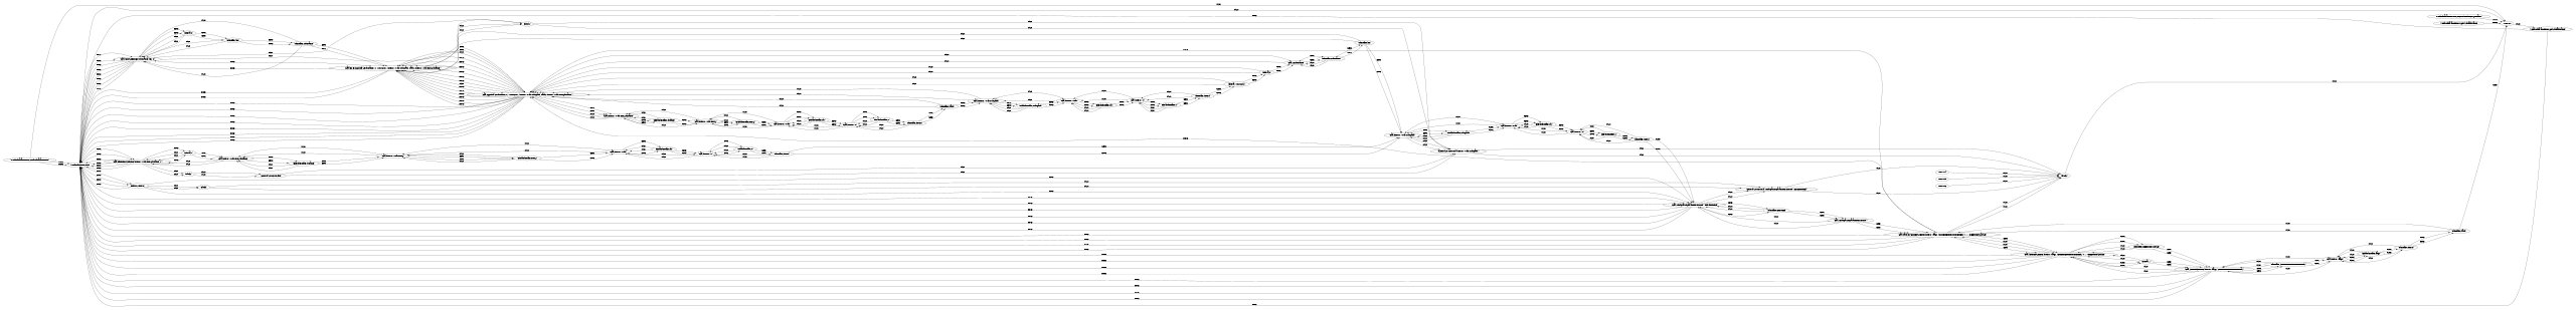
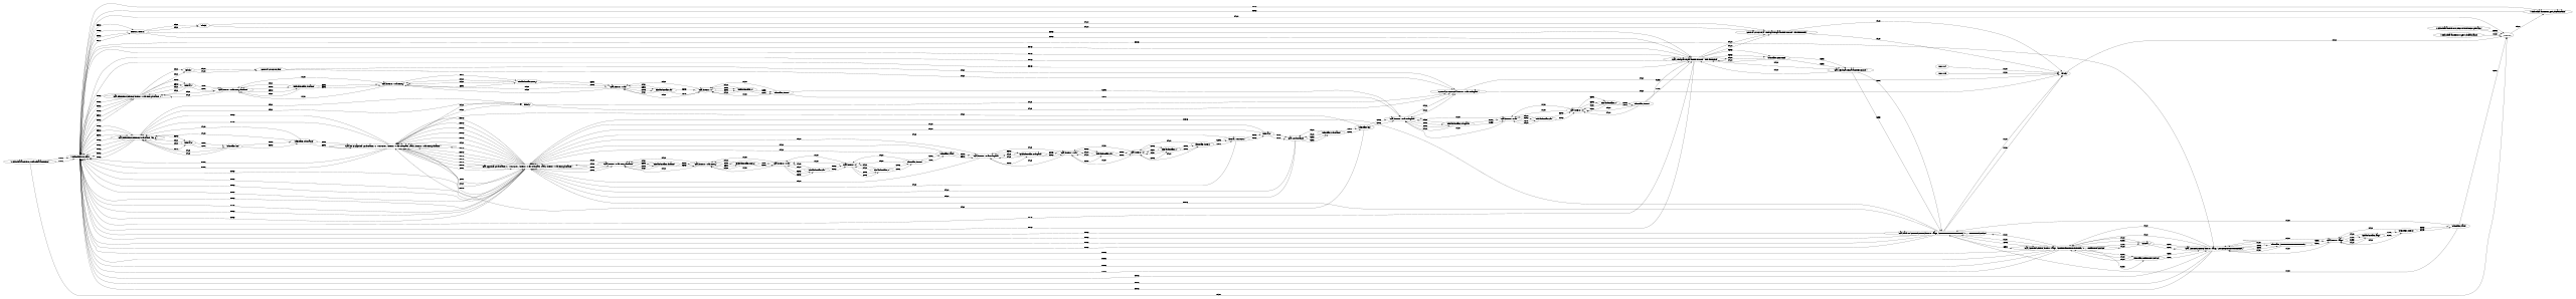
  digraph {
    rankdir=LR
    n1 [label="(MethodReturn,RET)"]
-   n2 [label="(Call,SPL_STRINGL(sub_name, len, 0))"]
+   n2 [label="(Call,RETURN_STRINGL(sub_name, len, 0))"]
    n3 [label="(Call,RETURN_STRING(intern->u.dir.entry.d_name, 1))"]
    n4 [label="(Return,return;)"]
    1000100
    n6 [label="(Block,)"]
    n7 [label="(Literal,0)"]
    n8 [label="(Block,)"]
    n9 [label="(Literal,1)"]
    n10 [label="(Call,zend_parse_parameters_none() == FAILURE)"]
    n11 [label="(Block,)"]
    n12 [label="(MethodParameterIn,getSubPathname)"]
    n13 [label="(MethodParameterIn,MethodParameterIn)"]
    n14 [label="(MethodParameterOut,RecursiveDirectoryIterator)"]
    n15 [label="(MethodParameterOut,getSubPathname)"]
    n16 [label="(ControlStructure,if (intern->u.dir.sub_path))"]
    n17 [label="(Block,)"]
    n18 [label="(FieldIdentifier,u)"]
    n19 [label="(Call,intern->u)"]
    n20 [label="(Identifier,intern)"]
    n21 [label="(Call,intern->u.dir)"]
    n22 [label="(FieldIdentifier,dir)"]
    n23 [label="(Call,intern->u.dir.sub_path)"]
    n24 [label="(FieldIdentifier,sub_path)"]
    n25 [label="(ControlStructure,if (zend_parse_parameters_none() == FAILURE))"]
    n26 [label="(Identifier,FAILURE)"]
    n27 [label="(Call,&sub_name)"]
    n28 [label="(Identifier,sub_name)"]
    n29 [label="(Call,spprintf(&sub_name, 0, \"%s%c%s\", intern->u.dir.sub_path, slash, intern->u.dir.entry.d_name))"]
    n30 [label="(Identifier,len)"]
    n31 [label="(Call,len = spprintf(&sub_name, 0, \"%s%c%s\", intern->u.dir.sub_path, slash, intern->u.dir.entry.d_name))"]
    n32 [label="(Call,intern->u.dir.entry.d_name)"]
    n33 [label="(Literal,0)"]
    n34 [label="(Literal,\"%s%c%s\")"]
    n35 [label="(Call,intern->u.dir.sub_path)"]
    n36 [label="(FieldIdentifier,sub_path)"]
    n37 [label="(Call,intern->u.dir)"]
    n38 [label="(FieldIdentifier,dir)"]
    n39 [label="(Call,intern->u)"]
    n40 [label="(FieldIdentifier,u)"]
    n41 [label="(Identifier,intern)"]
    n42 [label="(Identifier,slash)"]
    n43 [label="(FieldIdentifier,d_name)"]
    n44 [label="(Call,intern->u.dir.entry)"]
    n45 [label="(FieldIdentifier,entry)"]
    n46 [label="(Call,intern->u.dir)"]
    n47 [label="(FieldIdentifier,dir)"]
    n48 [label="(Call,intern->u)"]
    n49 [label="(FieldIdentifier,u)"]
    n50 [label="(Identifier,intern)"]
    n51 [label="(Identifier,sub_name)"]
    n52 [label="(Identifier,len)"]
    n53 [label="(ControlStructure,else)"]
    n54 [label="(Call,intern->u.dir.entry.d_name)"]
    n55 [label="(FieldIdentifier,d_name)"]
    n56 [label="(Call,intern->u.dir.entry)"]
    n57 [label="(FieldIdentifier,entry)"]
    n58 [label="(Call,intern->u.dir)"]
    n59 [label="(FieldIdentifier,dir)"]
    n60 [label="(Call,intern->u)"]
    n61 [label="(FieldIdentifier,u)"]
    n62 [label="(Identifier,intern)"]
    n63 [label="(Call,SPL_HAS_FLAG(intern->flags, SPL_FILE_DIR_UNIXPATHS) ? '/' : DEFAULT_SLASH)"]
    n64 [label="(Literal,'/')"]
    n65 [label="(Call,slash = SPL_HAS_FLAG(intern->flags, SPL_FILE_DIR_UNIXPATHS) ? '/' : DEFAULT_SLASH)"]
    n66 [label="(Identifier,DEFAULT_SLASH)"]
    n67 [label="(Call,SPL_HAS_FLAG(intern->flags, SPL_FILE_DIR_UNIXPATHS))"]
    n68 [label="(Identifier,SPL_FILE_DIR_UNIXPATHS)"]
    n69 [label="(Call,intern->flags)"]
    n70 [label="(FieldIdentifier,flags)"]
    n71 [label="(Identifier,intern)"]
    n72 [label="(Identifier,slash)"]
    n73 [label="(Call,zend_parse_parameters_none())"]
    1000104
    1000105
-   1000106
    n1 -> n2 [label="CFG: "]
    n1 -> n2 [label="CFG: "]
    n1 -> n3 [label="CFG: "]
    n1 -> n3 [label="CFG: "]
    n1 -> n4 [label="CFG: "]
    n1 -> n4 [label="CFG: "]
    n1 -> 1000100 [label="AST: "]
    n2 -> n1 [label="DDG: "]
    n2 -> n1 [label="DDG: "]
    n2 -> n1 [label="DDG: "]
    n2 -> n1 [label="DDG: "]
    n2 -> n1 [label="DDG: "]
    n2 -> n1 [label="DDG: "]
    n2 -> n6 [label="AST: "]
    n2 -> n6 [label="AST: "]
    n2 -> n7 [label="CFG: "]
    n2 -> n7 [label="CFG: "]
    n3 -> n1 [label="DDG: "]
    n3 -> n1 [label="DDG: "]
    n3 -> n1 [label="DDG: "]
    n3 -> n1 [label="DDG: "]
    n3 -> n8 [label="AST: "]
    n3 -> n8 [label="AST: "]
    n3 -> n9 [label="CFG: "]
    n3 -> n9 [label="CFG: "]
    n4 -> n1 [label="DDG: "]
    n4 -> n1 [label="DDG: "]
    n4 -> n10 [label="CFG: "]
    n4 -> n10 [label="CFG: "]
    n4 -> n11 [label="AST: "]
    n4 -> n11 [label="AST: "]
    1000100 -> n12 [label="AST: "]
    n6 -> n16 [label="AST: "]
    n6 -> n16 [label="AST: "]
    n7 -> n2 [label="AST: "]
    n7 -> n2 [label="AST: "]
    n7 -> n52 [label="CFG: "]
    n7 -> n52 [label="CFG: "]
    n8 -> n53 [label="AST: "]
    n8 -> n53 [label="AST: "]
    n9 -> n3 [label="AST: "]
    n9 -> n3 [label="AST: "]
    n9 -> n54 [label="CFG: "]
    n9 -> n54 [label="CFG: "]
    n10 -> n1 [label="DDG: "]
    n10 -> n1 [label="DDG: "]
    n10 -> n1 [label="DDG: "]
    n10 -> n1 [label="DDG: "]
    n10 -> n1 [label="DDG: "]
    n10 -> n1 [label="DDG: "]
    n10 -> n25 [label="AST: "]
    n10 -> n25 [label="AST: "]
    n10 -> n26 [label="CFG: "]
    n10 -> n26 [label="CFG: "]
    n11 -> n25 [label="AST: "]
    n11 -> n25 [label="AST: "]
    n12 -> n1 [label="DDG: "]
    n12 -> n1 [label="DDG: "]
    n13 -> n1 [label="DDG: "]
    n13 -> n1 [label="DDG: "]
    n13 -> 1000100 [label="AST: "]
    n14 -> 1000100 [label="DDG: "]
-   n15 -> 1000100 [label="DDG: "]
+   n15 -> 1000100 [label="AST: "]
    n16 -> n17 [label="AST: "]
    n16 -> n17 [label="AST: "]
    n17 -> 1000100 [label="AST: "]
    n18 -> n19 [label="AST: "]
    n18 -> n19 [label="AST: "]
    n18 -> n20 [label="CFG: "]
    n18 -> n20 [label="CFG: "]
    n19 -> n18 [label="CFG: "]
    n19 -> n18 [label="CFG: "]
    n19 -> n21 [label="AST: "]
    n19 -> n21 [label="AST: "]
    n20 -> n10 [label="CFG: "]
    n20 -> n10 [label="CFG: "]
    n20 -> n19 [label="AST: "]
    n20 -> n19 [label="AST: "]
    n21 -> n22 [label="CFG: "]
    n21 -> n22 [label="CFG: "]
    n21 -> n23 [label="AST: "]
    n21 -> n23 [label="AST: "]
    n22 -> n19 [label="CFG: "]
    n22 -> n19 [label="CFG: "]
    n22 -> n21 [label="AST: "]
    n22 -> n21 [label="AST: "]
    n23 -> n16 [label="AST: "]
    n23 -> n16 [label="AST: "]
    n23 -> n24 [label="CFG: "]
    n23 -> n24 [label="CFG: "]
    n24 -> n21 [label="CFG: "]
    n24 -> n21 [label="CFG: "]
    n24 -> n23 [label="AST: "]
    n24 -> n23 [label="AST: "]
    n25 -> n17 [label="AST: "]
    n25 -> n17 [label="AST: "]
    n26 -> n10 [label="AST: "]
    n26 -> n10 [label="AST: "]
    n26 -> n73 [label="CFG: "]
    n26 -> n73 [label="CFG: "]
    n27 -> n28 [label="CFG: "]
    n27 -> n28 [label="CFG: "]
    n27 -> n29 [label="AST: "]
    n27 -> n29 [label="AST: "]
    n28 -> n27 [label="AST: "]
    n28 -> n27 [label="AST: "]
    n28 -> n30 [label="CFG: "]
    n28 -> n30 [label="CFG: "]
    n29 -> n1 [label="DDG: "]
    n29 -> n1 [label="DDG: "]
    n29 -> n1 [label="DDG: "]
    n29 -> n1 [label="DDG: "]
    n29 -> n1 [label="DDG: "]
    n29 -> n1 [label="DDG: "]
    n29 -> n1 [label="DDG: "]
    n29 -> n1 [label="DDG: "]
    n29 -> n31 [label="AST: "]
    n29 -> n31 [label="DDG: "]
    n29 -> n31 [label="DDG: "]
    n29 -> n31 [label="DDG: "]
    n29 -> n31 [label="DDG: "]
    n29 -> n31 [label="DDG: "]
    n29 -> n31 [label="DDG: "]
    n29 -> n31 [label="AST: "]
    n29 -> n31 [label="DDG: "]
    n29 -> n31 [label="DDG: "]
    n29 -> n31 [label="DDG: "]
    n29 -> n31 [label="DDG: "]
    n29 -> n31 [label="DDG: "]
    n29 -> n31 [label="DDG: "]
    n29 -> n32 [label="CFG: "]
    n29 -> n32 [label="CFG: "]
    n30 -> n23 [label="CFG: "]
    n30 -> n23 [label="CFG: "]
    n30 -> n31 [label="AST: "]
    n30 -> n31 [label="AST: "]
    n31 -> n1 [label="DDG: "]
    n31 -> n1 [label="DDG: "]
    n31 -> n2 [label="DDG: "]
    n31 -> n2 [label="DDG: "]
    n31 -> n6 [label="AST: "]
    n31 -> n6 [label="AST: "]
    n31 -> n29 [label="CFG: "]
    n31 -> n29 [label="CFG: "]
    n32 -> n29 [label="AST: "]
    n32 -> n29 [label="AST: "]
    n32 -> n43 [label="CFG: "]
    n32 -> n43 [label="CFG: "]
    n33 -> n27 [label="CFG: "]
    n33 -> n27 [label="CFG: "]
    n33 -> n29 [label="AST: "]
    n33 -> n29 [label="AST: "]
    n34 -> n29 [label="AST: "]
    n34 -> n29 [label="AST: "]
    n34 -> n33 [label="CFG: "]
    n34 -> n33 [label="CFG: "]
    n35 -> n29 [label="AST: "]
    n35 -> n29 [label="AST: "]
    n35 -> n36 [label="CFG: "]
    n35 -> n36 [label="CFG: "]
    n36 -> n35 [label="AST: "]
    n36 -> n35 [label="AST: "]
    n36 -> n37 [label="CFG: "]
    n36 -> n37 [label="CFG: "]
    n37 -> n35 [label="AST: "]
    n37 -> n35 [label="AST: "]
    n37 -> n38 [label="CFG: "]
    n37 -> n38 [label="CFG: "]
    n38 -> n37 [label="AST: "]
    n38 -> n37 [label="AST: "]
    n38 -> n39 [label="CFG: "]
    n38 -> n39 [label="CFG: "]
    n39 -> n37 [label="AST: "]
    n39 -> n37 [label="AST: "]
    n39 -> n40 [label="CFG: "]
    n39 -> n40 [label="CFG: "]
    n40 -> n39 [label="AST: "]
    n40 -> n39 [label="AST: "]
    n40 -> n41 [label="CFG: "]
    n40 -> n41 [label="CFG: "]
    n41 -> n34 [label="CFG: "]
    n41 -> n34 [label="CFG: "]
    n41 -> n39 [label="AST: "]
    n41 -> n39 [label="AST: "]
    n42 -> n29 [label="AST: "]
    n42 -> n29 [label="AST: "]
    n42 -> n35 [label="CFG: "]
    n42 -> n35 [label="CFG: "]
    n43 -> n32 [label="AST: "]
    n43 -> n32 [label="AST: "]
    n43 -> n44 [label="CFG: "]
    n43 -> n44 [label="CFG: "]
    n44 -> n32 [label="AST: "]
    n44 -> n32 [label="AST: "]
    n44 -> n45 [label="CFG: "]
    n44 -> n45 [label="CFG: "]
    n45 -> n44 [label="AST: "]
    n45 -> n44 [label="AST: "]
    n45 -> n46 [label="CFG: "]
    n45 -> n46 [label="CFG: "]
    n46 -> n44 [label="AST: "]
    n46 -> n44 [label="AST: "]
    n46 -> n47 [label="CFG: "]
    n46 -> n47 [label="CFG: "]
    n47 -> n46 [label="AST: "]
    n47 -> n46 [label="AST: "]
    n47 -> n48 [label="CFG: "]
    n47 -> n48 [label="CFG: "]
    n48 -> n46 [label="AST: "]
    n48 -> n46 [label="AST: "]
    n48 -> n49 [label="CFG: "]
    n48 -> n49 [label="CFG: "]
    n49 -> n48 [label="AST: "]
    n49 -> n48 [label="AST: "]
    n49 -> n50 [label="CFG: "]
    n49 -> n50 [label="CFG: "]
    n50 -> n42 [label="CFG: "]
    n50 -> n42 [label="CFG: "]
    n50 -> n48 [label="AST: "]
    n50 -> n48 [label="AST: "]
    n51 -> n2 [label="AST: "]
    n51 -> n2 [label="AST: "]
    n51 -> n31 [label="CFG: "]
    n51 -> n31 [label="CFG: "]
    n52 -> n2 [label="AST: "]
    n52 -> n2 [label="AST: "]
    n52 -> n51 [label="CFG: "]
    n52 -> n51 [label="CFG: "]
    n53 -> n16 [label="AST: "]
    n53 -> n16 [label="AST: "]
    n54 -> n3 [label="AST: "]
    n54 -> n3 [label="AST: "]
    n54 -> n55 [label="CFG: "]
    n54 -> n55 [label="CFG: "]
    n55 -> n54 [label="AST: "]
    n55 -> n54 [label="AST: "]
    n55 -> n56 [label="CFG: "]
    n55 -> n56 [label="CFG: "]
    n56 -> n54 [label="AST: "]
    n56 -> n54 [label="AST: "]
    n56 -> n57 [label="CFG: "]
    n56 -> n57 [label="CFG: "]
    n57 -> n56 [label="AST: "]
    n57 -> n56 [label="AST: "]
    n57 -> n58 [label="CFG: "]
    n57 -> n58 [label="CFG: "]
    n58 -> n56 [label="AST: "]
    n58 -> n56 [label="AST: "]
    n58 -> n59 [label="CFG: "]
    n58 -> n59 [label="CFG: "]
    n59 -> n58 [label="AST: "]
    n59 -> n58 [label="AST: "]
    n59 -> n60 [label="CFG: "]
    n59 -> n60 [label="CFG: "]
    n60 -> n58 [label="AST: "]
    n60 -> n58 [label="AST: "]
    n60 -> n61 [label="CFG: "]
    n60 -> n61 [label="CFG: "]
    n61 -> n60 [label="AST: "]
    n61 -> n60 [label="AST: "]
    n61 -> n62 [label="CFG: "]
    n61 -> n62 [label="CFG: "]
    n62 -> n23 [label="CFG: "]
    n62 -> n23 [label="CFG: "]
    n62 -> n60 [label="AST: "]
    n62 -> n60 [label="AST: "]
    n63 -> n1 [label="DDG: "]
    n63 -> n1 [label="DDG: "]
    n63 -> n1 [label="DDG: "]
    n63 -> n1 [label="DDG: "]
    n63 -> n64 [label="CFG: "]
    n63 -> n64 [label="CFG: "]
    n63 -> n65 [label="AST: "]
    n63 -> n65 [label="AST: "]
    n63 -> n66 [label="CFG: "]
    n63 -> n66 [label="CFG: "]
    n64 -> n63 [label="AST: "]
    n64 -> n63 [label="AST: "]
    n64 -> n67 [label="CFG: "]
    n64 -> n67 [label="CFG: "]
    n65 -> n1 [label="DDG: "]
    n65 -> n1 [label="DDG: "]
    n65 -> n1 [label="DDG: "]
    n65 -> n1 [label="DDG: "]
    n65 -> n17 [label="AST: "]
    n65 -> n17 [label="AST: "]
    n65 -> n29 [label="DDG: "]
    n65 -> n29 [label="DDG: "]
    n65 -> n63 [label="CFG: "]
    n65 -> n63 [label="CFG: "]
    n66 -> n63 [label="AST: "]
    n66 -> n63 [label="AST: "]
    n66 -> n67 [label="CFG: "]
    n66 -> n67 [label="CFG: "]
    n67 -> n1 [label="DDG: "]
    n67 -> n1 [label="DDG: "]
    n67 -> n1 [label="DDG: "]
    n67 -> n1 [label="DDG: "]
    n67 -> n63 [label="AST: "]
    n67 -> n63 [label="AST: "]
    n67 -> n68 [label="CFG: "]
    n67 -> n68 [label="CFG: "]
    n68 -> n67 [label="AST: "]
    n68 -> n67 [label="AST: "]
    n68 -> n69 [label="CFG: "]
    n68 -> n69 [label="CFG: "]
    n69 -> n67 [label="AST: "]
    n69 -> n67 [label="AST: "]
    n69 -> n70 [label="CFG: "]
    n69 -> n70 [label="CFG: "]
    n70 -> n69 [label="AST: "]
    n70 -> n69 [label="AST: "]
    n70 -> n71 [label="CFG: "]
    n70 -> n71 [label="CFG: "]
    n71 -> n69 [label="AST: "]
    n71 -> n69 [label="AST: "]
    n71 -> n72 [label="CFG: "]
    n71 -> n72 [label="CFG: "]
    n72 -> 1000100 [label="CFG: "]
    n72 -> n65 [label="AST: "]
    n72 -> n65 [label="AST: "]
    n73 -> n10 [label="AST: "]
    n73 -> n10 [label="AST: "]
    n73 -> n65 [label="CFG: "]
    n73 -> n65 [label="CFG: "]
    1000104 -> n17 [label="AST: "]
    1000105 -> n17 [label="AST: "]
-   1000106 -> n17 [label="AST: "]
  }
